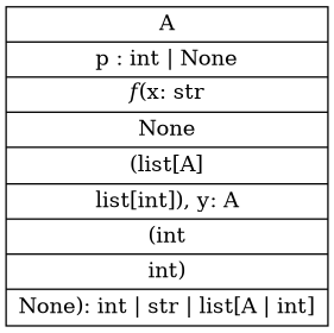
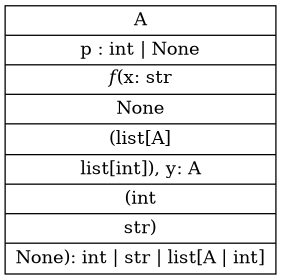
  digraph {
    rankdir=BT
-   n1 [color=black fontcolor=black label=<{A|p : int \| None<br ALIGN="LEFT"/>|<I>f</I>(x: str | None | (list[A] | list[int]), y: A | (int | int) | None): int \| str \| list[A \| int]<br ALIGN="LEFT"/>}> shape=record style=solid]
+   n1 [color=black fontcolor=black label=<{A|p : int \| None<br ALIGN="LEFT"/>|<I>f</I>(x: str | None | (list[A] | list[int]), y: A | (int | str) | None): int \| str \| list[A \| int]<br ALIGN="LEFT"/>}> shape=record style=solid]
  }
